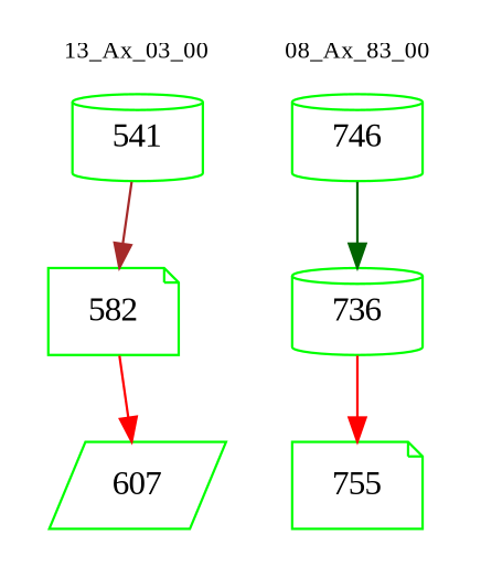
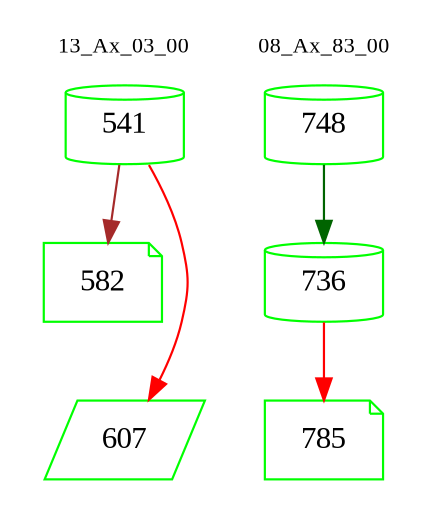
  digraph {
    fontname="Liberation Serif"
    node [color=green fontname="Liberation Serif" shape=cylinder]
    edge [color=red fontname="Liberation Serif"]
    n1 [label=541]
    n2 [label=582 shape=note]
    n3 [label=607 shape=parallelogram]
-   n4 [label=746]
+   n4 [label=748]
    n5 [label=736]
-   n6 [label=755 shape=note]
+   n6 [label=785 shape=note]
    subgraph cluster_1 {
      color=white
      fontsize=10
      label="13_Ax_03_00"
      n1
      n2
      n3
    }
    subgraph cluster_2 {
      color=white
      fontsize=10
      label="08_Ax_83_00"
      n4
      n5
      n6
    }
    n1 -> n2 [color=brown]
-   n2 -> n3
+   n1 -> n3
    n4 -> n5 [color=darkgreen]
    n5 -> n6
  }
